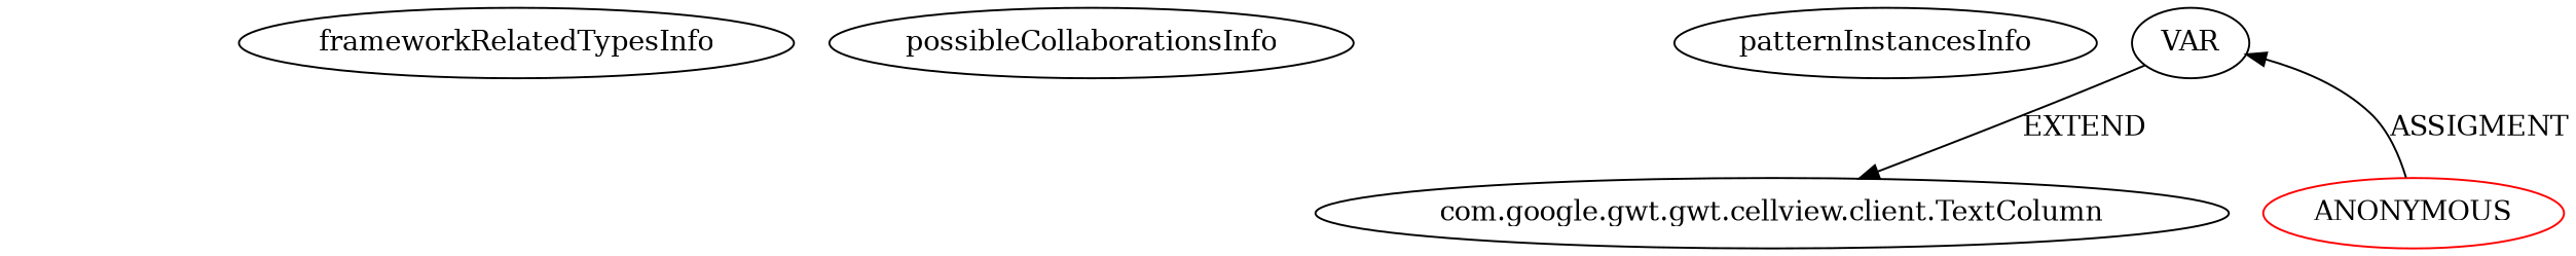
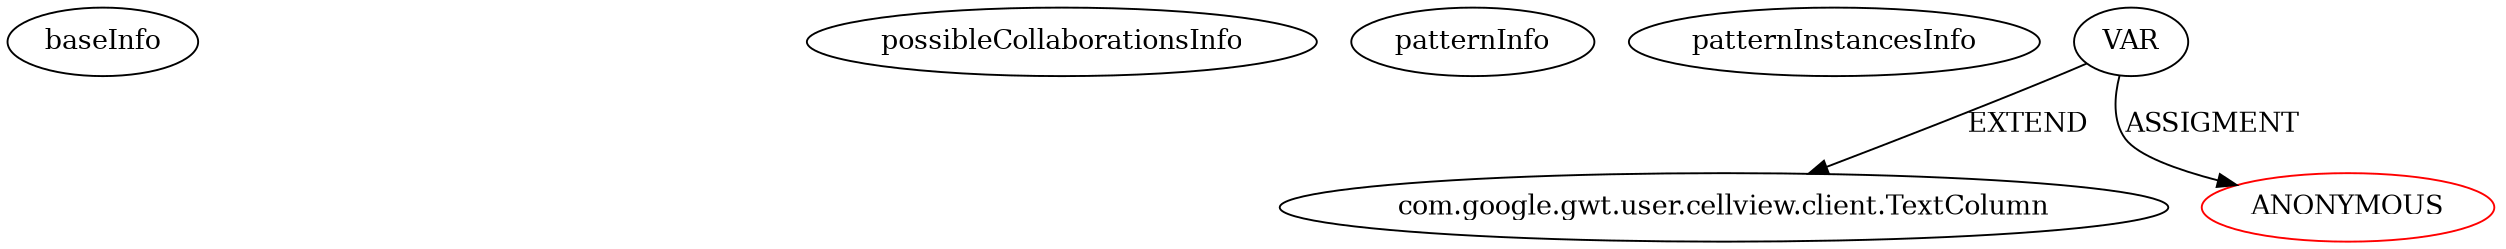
  digraph {
-   frameworkRelatedTypesInfo [0="com.google.gwt.user.cellview.client.TextColumn"]
+   baseInfo [category=pattern graphId=114 isAnonymous=true possibleRelation=false]
    possibleCollaborationsInfo
+   patternInfo [frequency=2.0 patternRootClient=0]
    patternInstancesInfo [0="avida-cookmaster~/avida-cookmaster/cookmaster-master/src/cookmaster/client/TableWithCells.java~void initTable()~773" 1="MainMain-ChatCafeine~/MainMain-ChatCafeine/ChatCafeine-master/ChatCafeine/src/sources/client/vue/administration/AdminPanel.java~com.google.gwt.user.client.ui.Widget creerListeUserPanel()~226"]
    n6 [isFrameworkType=false label=VAR vertexType=OUTSIDE_VARIABLE_EXPRESION]
-   n7 [isFrameworkType=false label="com.google.gwt.gwt.cellview.client.TextColumn" vertexType=FRAMEWORK_CLASS_TYPE]
+   n7 [isFrameworkType=false label="com.google.gwt.user.cellview.client.TextColumn" vertexType=FRAMEWORK_CLASS_TYPE]
    n8 [color=red isFrameworkType=false label=ANONYMOUS vertexType=ROOT_ANONYMOUS_DECLARATION]
    n6 -> n7 [label=EXTEND]
-   n8 -> n6 [label=ASSIGMENT]
+   n6 -> n8 [label=ASSIGMENT]
  }
